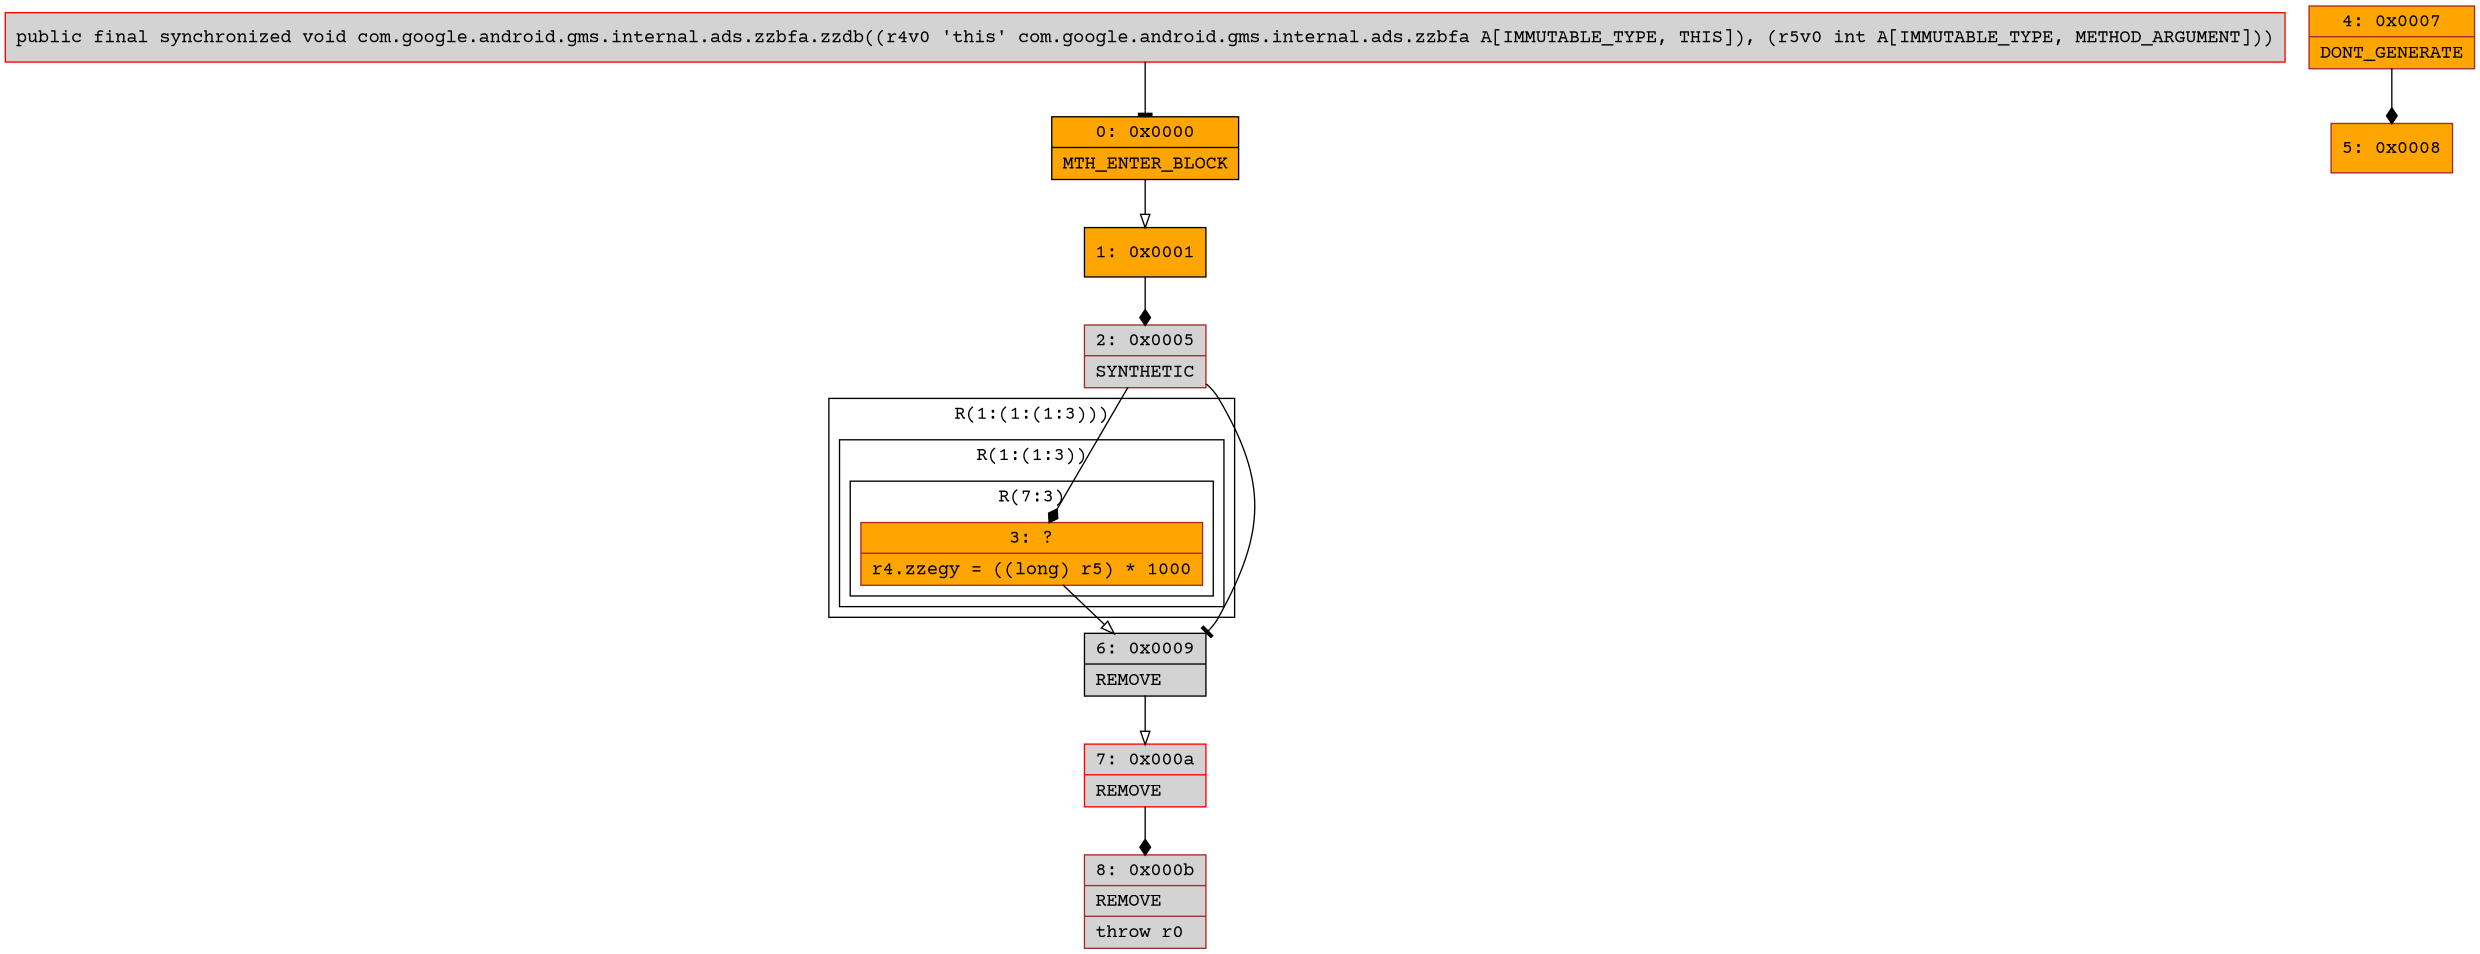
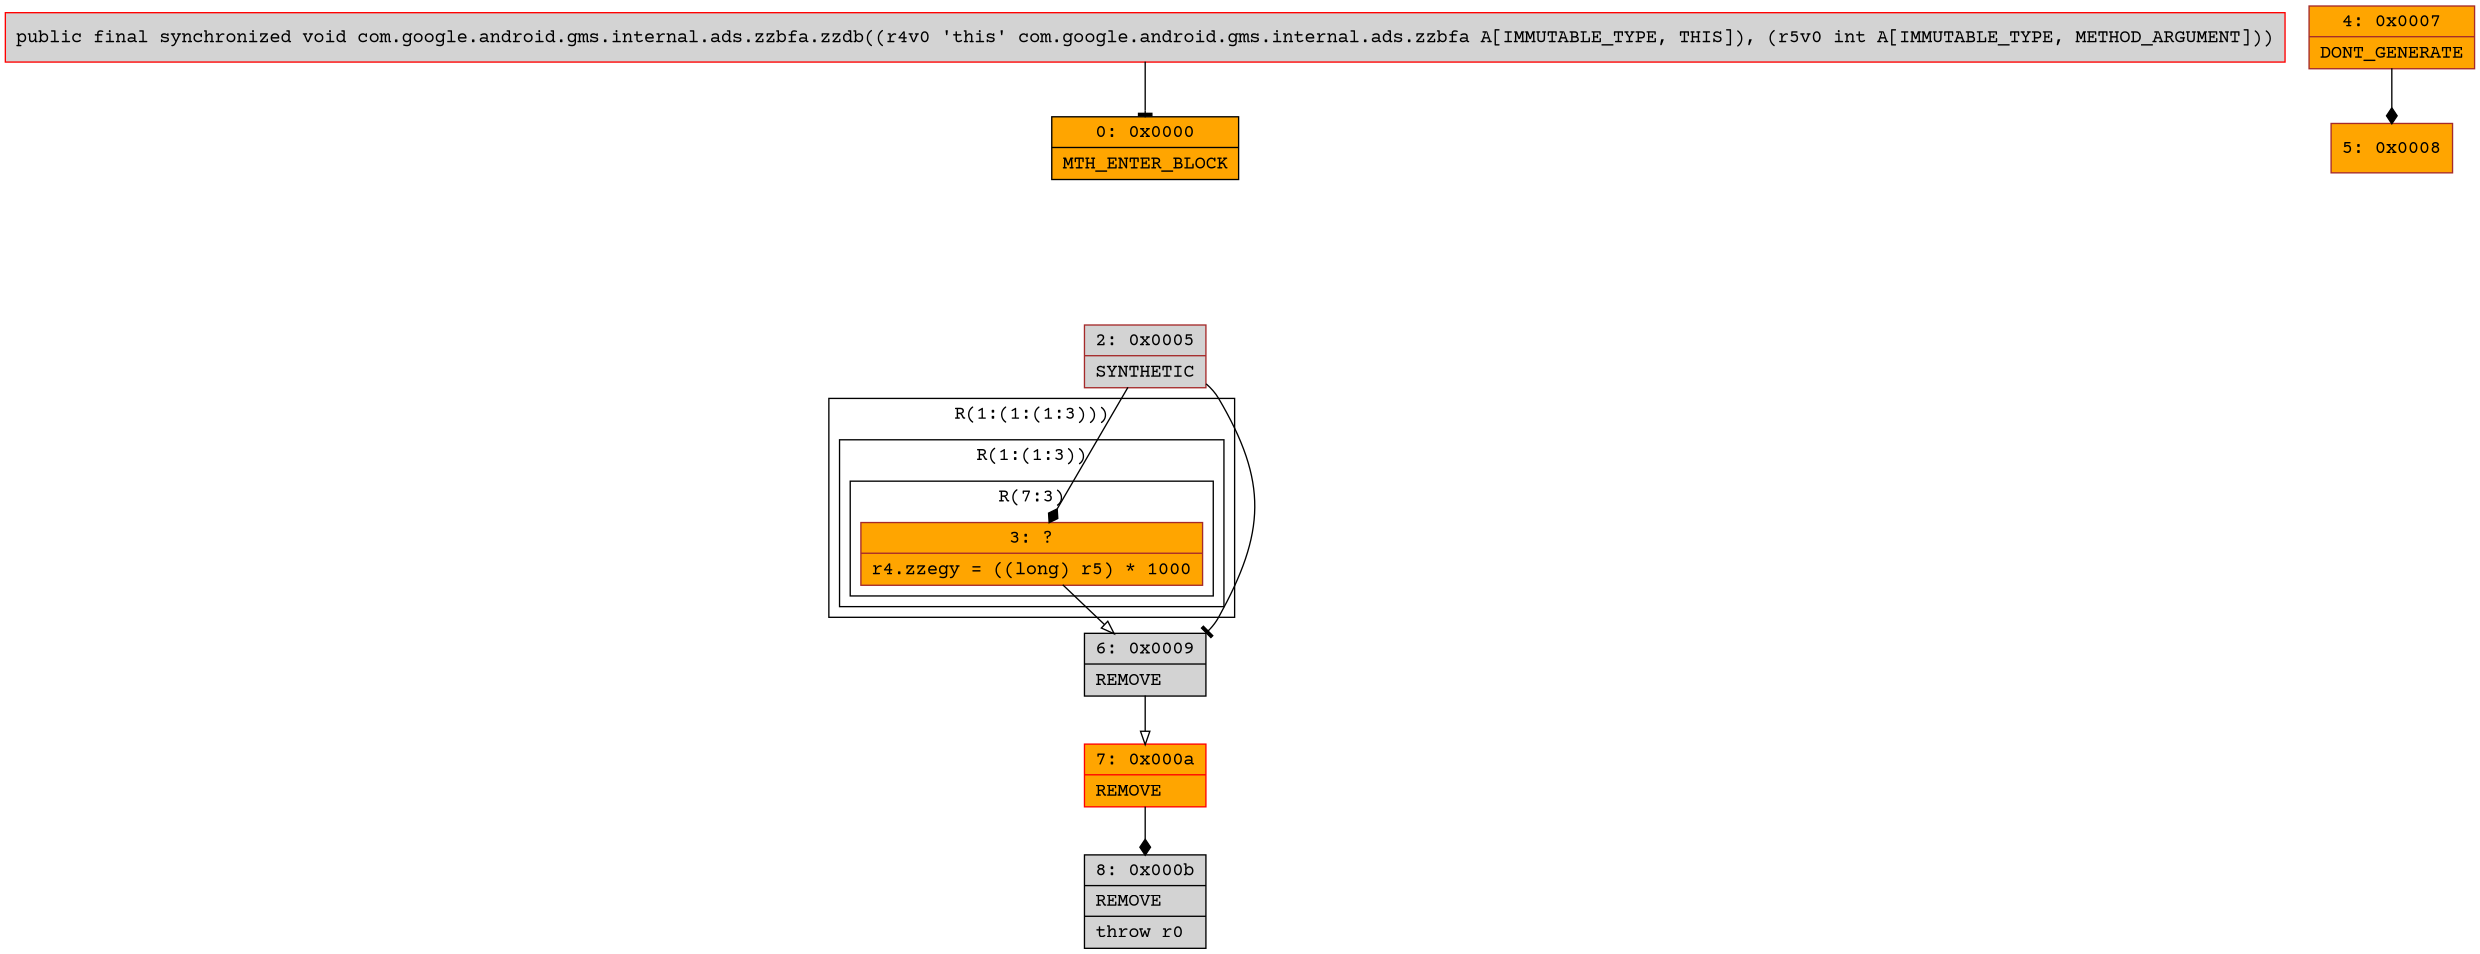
  digraph {
    fontname="Courier Prime"
    node [color=brown fillcolor=orange fontname="Courier Prime" shape=record style=filled]
    edge [arrowhead=diamond fontname="Courier Prime"]
    n1 [label="{3\:\ ?|r4.zzegy = ((long) r5) * 1000\l}"]
    n2 [color=black fillcolor=lightgrey label="{6\:\ 0x0009|REMOVE\l}"]
    n3 [label="{4\:\ 0x0007|DONT_GENERATE\l}"]
    n4 [label="{5\:\ 0x0008}"]
-   n5 [color=red fillcolor=lightgrey label="{7\:\ 0x000a|REMOVE\l}"]
+   n5 [color=red label="{7\:\ 0x000a|REMOVE\l}"]
    n6 [color=black label="{0\:\ 0x0000|MTH_ENTER_BLOCK\l}"]
-   n7 [color=black label="{1\:\ 0x0001}"]
    n8 [fillcolor=lightgrey label="{2\:\ 0x0005|SYNTHETIC\l}"]
-   n9 [fillcolor=lightgrey label="{8\:\ 0x000b|REMOVE\l|throw r0\l}"]
+   n9 [color=black fillcolor=lightgrey label="{8\:\ 0x000b|REMOVE\l|throw r0\l}"]
    n10 [color=red fillcolor=lightgrey label="{public final synchronized void com.google.android.gms.internal.ads.zzbfa.zzdb((r4v0 'this' com.google.android.gms.internal.ads.zzbfa A[IMMUTABLE_TYPE, THIS]), (r5v0 int A[IMMUTABLE_TYPE, METHOD_ARGUMENT])) }"]
    subgraph cluster_1 {
      label="R(1:(1:(1:3)))"
      subgraph cluster_2 {
        label="R(1:(1:3))"
        subgraph cluster_3 {
          label="R(7:3)"
          n1
        }
      }
    }
    n1 -> n2 [arrowhead=onormal]
    n2 -> n5 [arrowhead=onormal]
    n3 -> n4
    n5 -> n9
-   n6 -> n7 [arrowhead=onormal]
-   n7 -> n8
    n8 -> n1
    n8 -> n2 [arrowhead=tee]
    n10 -> n6 [arrowhead=tee]
  }
